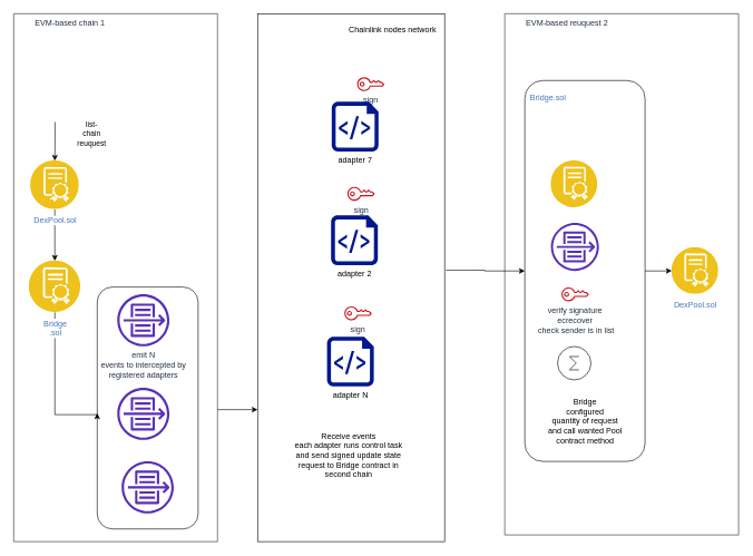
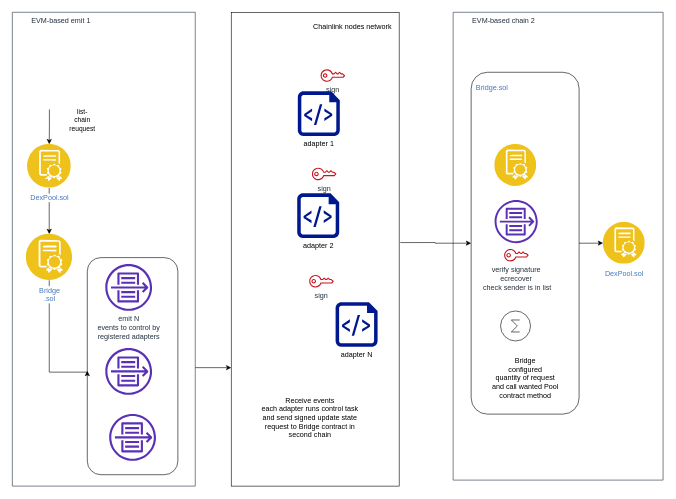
  <mxCell id="0" />
  <mxCell id="1" parent="0" />
- <mxCell id="2" value="EVM-based reuquest 2" style="points=[[0,0],[0.25,0],[0.5,0],[0.75,0],[1,0],[1,0.25],[1,0.5],[1,0.75],[1,1],[0.75,1],[0.5,1],[0.25,1],[0,1],[0,0.75],[0,0.5],[0,0.25]];outlineConnect=0;gradientColor=none;html=1;whiteSpace=wrap;fontSize=12;fontStyle=0;shape=mxgraph.aws4.group;strokeColor=#232F3E;fillColor=none;verticalAlign=top;align=left;spacingLeft=30;fontColor=#232F3E;dashed=0;labelBackgroundColor=#ffffff;" parent="1" vertex="1"><mxGeometry x="755" y="20" width="350" height="780" as="geometry" /></mxCell>
+ <mxCell id="2" value="EVM-based chain 2" style="points=[[0,0],[0.25,0],[0.5,0],[0.75,0],[1,0],[1,0.25],[1,0.5],[1,0.75],[1,1],[0.75,1],[0.5,1],[0.25,1],[0,1],[0,0.75],[0,0.5],[0,0.25]];outlineConnect=0;gradientColor=none;html=1;whiteSpace=wrap;fontSize=12;fontStyle=0;shape=mxgraph.aws4.group;strokeColor=#232F3E;fillColor=none;verticalAlign=top;align=left;spacingLeft=30;fontColor=#232F3E;dashed=0;labelBackgroundColor=#ffffff;" parent="1" vertex="1"><mxGeometry x="755" y="20" width="350" height="780" as="geometry" /></mxCell>
  <mxCell id="3" value="" style="rounded=1;whiteSpace=wrap;html=1;" vertex="1" parent="1"><mxGeometry x="785" y="120" width="180" height="570" as="geometry" /></mxCell>
  <mxCell id="4" value="" style="rounded=0;whiteSpace=wrap;html=1;" vertex="1" parent="1"><mxGeometry x="385" y="20" width="280" height="790" as="geometry" /></mxCell>
  <mxCell id="5" style="edgeStyle=orthogonalEdgeStyle;rounded=0;orthogonalLoop=1;jettySize=auto;html=1;exitX=1;exitY=0.75;exitDx=0;exitDy=0;entryX=0;entryY=0.75;entryDx=0;entryDy=0;" edge="1" parent="1" source="6" target="4"><mxGeometry relative="1" as="geometry" /></mxCell>
- <mxCell id="6" value="EVM-based chain 1" style="points=[[0,0],[0.25,0],[0.5,0],[0.75,0],[1,0],[1,0.25],[1,0.5],[1,0.75],[1,1],[0.75,1],[0.5,1],[0.25,1],[0,1],[0,0.75],[0,0.5],[0,0.25]];outlineConnect=0;gradientColor=none;html=1;whiteSpace=wrap;fontSize=12;fontStyle=0;shape=mxgraph.aws4.group;strokeColor=#232F3E;fillColor=none;verticalAlign=top;align=left;spacingLeft=30;fontColor=#232F3E;dashed=0;labelBackgroundColor=#ffffff;" parent="1" vertex="1"><mxGeometry x="20" y="20" width="305" height="790" as="geometry" /></mxCell>
+ <mxCell id="6" value="EVM-based emit 1" style="points=[[0,0],[0.25,0],[0.5,0],[0.75,0],[1,0],[1,0.25],[1,0.5],[1,0.75],[1,1],[0.75,1],[0.5,1],[0.25,1],[0,1],[0,0.75],[0,0.5],[0,0.25]];outlineConnect=0;gradientColor=none;html=1;whiteSpace=wrap;fontSize=12;fontStyle=0;shape=mxgraph.aws4.group;strokeColor=#232F3E;fillColor=none;verticalAlign=top;align=left;spacingLeft=30;fontColor=#232F3E;dashed=0;labelBackgroundColor=#ffffff;" parent="1" vertex="1"><mxGeometry x="20" y="20" width="305" height="790" as="geometry" /></mxCell>
  <mxCell id="7" value="" style="rounded=1;whiteSpace=wrap;html=1;" vertex="1" parent="1"><mxGeometry x="145" y="429" width="151" height="362" as="geometry" /></mxCell>
  <mxCell id="8" value="sign" style="outlineConnect=0;fontColor=#232F3E;gradientColor=none;fillColor=#C7131F;strokeColor=none;dashed=0;verticalLabelPosition=bottom;verticalAlign=top;align=center;html=1;fontSize=12;fontStyle=0;aspect=fixed;pointerEvents=1;shape=mxgraph.aws4.addon;labelBackgroundColor=#ffffff;" parent="1" vertex="1"><mxGeometry x="534" y="115" width="40.95" height="21" as="geometry" /></mxCell>
  <mxCell id="9" style="edgeStyle=orthogonalEdgeStyle;rounded=0;orthogonalLoop=1;jettySize=auto;html=1;entryX=0;entryY=0.522;entryDx=0;entryDy=0;entryPerimeter=0;" edge="1" parent="1" source="10" target="7"><mxGeometry relative="1" as="geometry"><Array as="points"><mxPoint x="82" y="620" /><mxPoint x="145" y="620" /></Array></mxGeometry></mxCell>
  <mxCell id="10" value="Bridge&lt;br&gt;.sol" style="aspect=fixed;perimeter=ellipsePerimeter;html=1;align=center;shadow=0;dashed=0;fontColor=#4277BB;labelBackgroundColor=#ffffff;fontSize=12;spacingTop=3;image;image=img/lib/ibm/blockchain/smart_contract.svg;" parent="1" vertex="1"><mxGeometry x="43" y="389.76" width="77.1" height="77.1" as="geometry" /></mxCell>
  <mxCell id="11" style="edgeStyle=orthogonalEdgeStyle;rounded=0;orthogonalLoop=1;jettySize=auto;html=1;entryX=0;entryY=0.5;entryDx=0;entryDy=0;exitX=1.007;exitY=0.486;exitDx=0;exitDy=0;exitPerimeter=0;" parent="1" source="4" target="3" edge="1"><mxGeometry relative="1" as="geometry" /></mxCell>
- <mxCell id="12" value="adapter 7" style="aspect=fixed;pointerEvents=1;shadow=0;dashed=0;html=1;strokeColor=none;labelPosition=center;verticalLabelPosition=bottom;verticalAlign=top;align=center;fillColor=#00188D;shape=mxgraph.azure.script_file" parent="1" vertex="1"><mxGeometry x="496" y="151.76" width="70" height="74.47" as="geometry" /></mxCell>
+ <mxCell id="12" value="adapter 1" style="aspect=fixed;pointerEvents=1;shadow=0;dashed=0;html=1;strokeColor=none;labelPosition=center;verticalLabelPosition=bottom;verticalAlign=top;align=center;fillColor=#00188D;shape=mxgraph.azure.script_file" parent="1" vertex="1"><mxGeometry x="496" y="151.76" width="70" height="74.47" as="geometry" /></mxCell>
  <mxCell id="13" style="edgeStyle=orthogonalEdgeStyle;rounded=0;orthogonalLoop=1;jettySize=auto;html=1;entryX=0.5;entryY=0;entryDx=0;entryDy=0;" edge="1" parent="1" source="14" target="10"><mxGeometry relative="1" as="geometry" /></mxCell>
  <mxCell id="14" value="DexPool.sol" style="aspect=fixed;perimeter=ellipsePerimeter;html=1;align=center;shadow=0;dashed=0;fontColor=#4277BB;labelBackgroundColor=#ffffff;fontSize=12;spacingTop=3;image;image=img/lib/ibm/blockchain/smart_contract.svg;" parent="1" vertex="1"><mxGeometry x="45" y="239.99" width="73.01" height="73.01" as="geometry" /></mxCell>
  <mxCell id="15" value="DexPool.sol" style="aspect=fixed;perimeter=ellipsePerimeter;html=1;align=center;shadow=0;dashed=0;fontColor=#4277BB;labelBackgroundColor=#ffffff;fontSize=12;spacingTop=3;image;image=img/lib/ibm/blockchain/smart_contract.svg;" parent="1" vertex="1"><mxGeometry x="1005" y="369.85" width="70" height="70" as="geometry" /></mxCell>
  <mxCell id="16" value="" style="aspect=fixed;perimeter=ellipsePerimeter;html=1;align=center;shadow=0;dashed=0;fontColor=#4277BB;labelBackgroundColor=#ffffff;fontSize=12;spacingTop=3;image;image=img/lib/ibm/blockchain/smart_contract.svg;" parent="1" vertex="1"><mxGeometry x="824" y="240" width="70" height="70" as="geometry" /></mxCell>
  <mxCell id="17" style="edgeStyle=orthogonalEdgeStyle;rounded=0;orthogonalLoop=1;jettySize=auto;html=1;entryX=0;entryY=0.5;entryDx=0;entryDy=0;exitX=1;exitY=0.5;exitDx=0;exitDy=0;" parent="1" source="3" target="15" edge="1"><mxGeometry relative="1" as="geometry"><mxPoint x="891" y="391" as="sourcePoint" /></mxGeometry></mxCell>
  <mxCell id="18" value="" style="outlineConnect=0;fontColor=#232F3E;gradientColor=none;fillColor=#5A30B5;strokeColor=none;dashed=0;verticalLabelPosition=bottom;verticalAlign=top;align=center;html=1;fontSize=12;fontStyle=0;aspect=fixed;pointerEvents=1;shape=mxgraph.aws4.flow_logs;labelBackgroundColor=#ffffff;" vertex="1" parent="1"><mxGeometry x="824" y="333" width="72" height="72" as="geometry" /></mxCell>
  <mxCell id="19" value="" style="shape=image;html=1;verticalAlign=top;verticalLabelPosition=bottom;labelBackgroundColor=#ffffff;imageAspect=0;aspect=fixed;image=https://cdn0.iconfinder.com/data/icons/blockchain-classic/256/Ethereum_Classic-128.png" parent="1" vertex="1"><mxGeometry x="20" y="23.5" width="30" height="30" as="geometry" /></mxCell>
  <mxCell id="20" value="" style="shape=image;html=1;verticalAlign=top;verticalLabelPosition=bottom;labelBackgroundColor=#ffffff;imageAspect=0;aspect=fixed;image=https://cdn0.iconfinder.com/data/icons/blockchain-classic/270/ChainLink-128.png" parent="1" vertex="1"><mxGeometry x="425.03" y="431" width="72" height="72" as="geometry" /></mxCell>
  <mxCell id="21" style="edgeStyle=orthogonalEdgeStyle;rounded=0;orthogonalLoop=1;jettySize=auto;html=1;" edge="1" parent="1" source="22" target="14"><mxGeometry relative="1" as="geometry" /></mxCell>
  <mxCell id="22" value="" style="shape=image;html=1;verticalAlign=top;verticalLabelPosition=bottom;labelBackgroundColor=#ffffff;imageAspect=0;aspect=fixed;image=https://cdn3.iconfinder.com/data/icons/logos-brands-3/24/logo_brand_brands_logos_firefox-128.png" parent="1" vertex="1"><mxGeometry x="46.5" y="111.5" width="70.5" height="70.5" as="geometry" /></mxCell>
  <mxCell id="23" value="" style="shape=image;html=1;verticalAlign=top;verticalLabelPosition=bottom;labelBackgroundColor=#ffffff;imageAspect=0;aspect=fixed;image=https://cdn0.iconfinder.com/data/icons/blockchain-classic/256/Binance_Coin-128.png" parent="1" vertex="1"><mxGeometry x="760" y="23.5" width="30" height="30" as="geometry" /></mxCell>
  <mxCell id="24" value="&lt;span style=&quot;font-size: 11px ; background-color: rgb(255 , 255 , 255)&quot;&gt;list-chain reuquest&lt;/span&gt;" style="text;html=1;strokeColor=none;fillColor=none;align=center;verticalAlign=middle;whiteSpace=wrap;rounded=0;" parent="1" vertex="1"><mxGeometry x="117" y="190.35" width="40" height="20" as="geometry" /></mxCell>
- <mxCell id="25" value="emit N&lt;br&gt;events to intercepted by&lt;br&gt;registered adapters" style="outlineConnect=0;fontColor=#232F3E;gradientColor=none;fillColor=#5A30B5;strokeColor=none;dashed=0;verticalLabelPosition=bottom;verticalAlign=top;align=center;html=1;fontSize=12;fontStyle=0;aspect=fixed;pointerEvents=1;shape=mxgraph.aws4.flow_logs;labelBackgroundColor=#ffffff;" vertex="1" parent="1"><mxGeometry x="175" y="439.76" width="78" height="78" as="geometry" /></mxCell>
+ <mxCell id="25" value="emit N&lt;br&gt;events to control by&lt;br&gt;registered adapters" style="outlineConnect=0;fontColor=#232F3E;gradientColor=none;fillColor=#5A30B5;strokeColor=none;dashed=0;verticalLabelPosition=bottom;verticalAlign=top;align=center;html=1;fontSize=12;fontStyle=0;aspect=fixed;pointerEvents=1;shape=mxgraph.aws4.flow_logs;labelBackgroundColor=#ffffff;" vertex="1" parent="1"><mxGeometry x="175" y="439.76" width="78" height="78" as="geometry" /></mxCell>
  <mxCell id="26" value="" style="outlineConnect=0;fontColor=#232F3E;gradientColor=none;fillColor=#5A30B5;strokeColor=none;dashed=0;verticalLabelPosition=bottom;verticalAlign=top;align=center;html=1;fontSize=12;fontStyle=0;aspect=fixed;pointerEvents=1;shape=mxgraph.aws4.flow_logs;labelBackgroundColor=#ffffff;" vertex="1" parent="1"><mxGeometry x="181.5" y="689.76" width="78" height="78" as="geometry" /></mxCell>
  <mxCell id="27" value="" style="outlineConnect=0;fontColor=#232F3E;gradientColor=none;fillColor=#5A30B5;strokeColor=none;dashed=0;verticalLabelPosition=bottom;verticalAlign=top;align=center;html=1;fontSize=12;fontStyle=0;aspect=fixed;pointerEvents=1;shape=mxgraph.aws4.flow_logs;labelBackgroundColor=#ffffff;" vertex="1" parent="1"><mxGeometry x="175" y="579.76" width="78" height="78" as="geometry" /></mxCell>
  <mxCell id="28" value="" style="shape=image;html=1;verticalAlign=top;verticalLabelPosition=bottom;labelBackgroundColor=#ffffff;imageAspect=0;aspect=fixed;image=https://cdn0.iconfinder.com/data/icons/blockchain-classic/270/ChainLink-128.png" vertex="1" parent="1"><mxGeometry x="443.03" y="85.5" width="72" height="72" as="geometry" /></mxCell>
  <mxCell id="29" value="" style="shape=image;html=1;verticalAlign=top;verticalLabelPosition=bottom;labelBackgroundColor=#ffffff;imageAspect=0;aspect=fixed;image=https://cdn0.iconfinder.com/data/icons/blockchain-classic/270/ChainLink-128.png" vertex="1" parent="1"><mxGeometry x="433.03" y="250" width="72" height="72" as="geometry" /></mxCell>
  <mxCell id="30" value="adapter 2" style="aspect=fixed;pointerEvents=1;shadow=0;dashed=0;html=1;strokeColor=none;labelPosition=center;verticalLabelPosition=bottom;verticalAlign=top;align=center;fillColor=#00188D;shape=mxgraph.azure.script_file" vertex="1" parent="1"><mxGeometry x="495" y="321.76" width="70" height="74.47" as="geometry" /></mxCell>
- <mxCell id="31" value="adapter N" style="aspect=fixed;pointerEvents=1;shadow=0;dashed=0;html=1;strokeColor=none;labelPosition=center;verticalLabelPosition=bottom;verticalAlign=top;align=center;fillColor=#00188D;shape=mxgraph.azure.script_file" vertex="1" parent="1"><mxGeometry x="489" y="503.26" width="70" height="74.47" as="geometry" /></mxCell>
+ <mxCell id="31" value="adapter N" style="aspect=fixed;pointerEvents=1;shadow=0;dashed=0;html=1;strokeColor=none;labelPosition=center;verticalLabelPosition=bottom;verticalAlign=top;align=center;fillColor=#00188D;shape=mxgraph.azure.script_file" vertex="1" parent="1"><mxGeometry x="559" y="503.26" width="70" height="74.47" as="geometry" /></mxCell>
  <mxCell id="32" value="sign" style="outlineConnect=0;fontColor=#232F3E;gradientColor=none;fillColor=#C7131F;strokeColor=none;dashed=0;verticalLabelPosition=bottom;verticalAlign=top;align=center;html=1;fontSize=12;fontStyle=0;aspect=fixed;pointerEvents=1;shape=mxgraph.aws4.addon;labelBackgroundColor=#ffffff;" vertex="1" parent="1"><mxGeometry x="515" y="458" width="40.95" height="21" as="geometry" /></mxCell>
  <mxCell id="33" value="sign" style="outlineConnect=0;fontColor=#232F3E;gradientColor=none;fillColor=#C7131F;strokeColor=none;dashed=0;verticalLabelPosition=bottom;verticalAlign=top;align=center;html=1;fontSize=12;fontStyle=0;aspect=fixed;pointerEvents=1;shape=mxgraph.aws4.addon;labelBackgroundColor=#ffffff;" vertex="1" parent="1"><mxGeometry x="519.5" y="279" width="40.95" height="21" as="geometry" /></mxCell>
  <mxCell id="34" value="" style="shape=image;html=1;verticalAlign=top;verticalLabelPosition=bottom;labelBackgroundColor=#ffffff;imageAspect=0;aspect=fixed;image=https://cdn0.iconfinder.com/data/icons/blockchain-classic/270/ChainLink-128.png" vertex="1" parent="1"><mxGeometry x="395" y="24.5" width="29" height="29" as="geometry" /></mxCell>
  <mxCell id="35" value="Chainlink nodes network" style="text;html=1;" vertex="1" parent="1"><mxGeometry x="520" y="30" width="140" height="30" as="geometry" /></mxCell>
- <mxCell id="36" value="Receive events&lt;br&gt;each adapter runs control task and send signed update state request to Bridge contract in second chain" style="text;html=1;strokeColor=none;fillColor=none;align=center;verticalAlign=middle;whiteSpace=wrap;rounded=0;" vertex="1" parent="1"><mxGeometry x="433" y="615" width="177" height="131" as="geometry" /></mxCell>
+ <mxCell id="36" value="Receive events&lt;br&gt;each adapter runs control task and send signed update state request to Bridge contract in second chain" style="text;html=1;strokeColor=none;fillColor=none;align=center;verticalAlign=middle;whiteSpace=wrap;rounded=0;" vertex="1" parent="1"><mxGeometry x="428" y="630" width="177" height="131" as="geometry" /></mxCell>
  <mxCell id="37" value="&lt;span style=&quot;color: rgb(66 , 119 , 187) ; white-space: nowrap ; background-color: rgb(255 , 255 , 255)&quot;&gt;Bridge.sol&lt;/span&gt;" style="text;html=1;strokeColor=none;fillColor=none;align=center;verticalAlign=middle;whiteSpace=wrap;rounded=0;" vertex="1" parent="1"><mxGeometry x="800" y="136" width="40" height="20" as="geometry" /></mxCell>
- <mxCell id="38" value="verify signature&lt;br&gt;ecrecover&lt;br&gt;&amp;nbsp;check sender is in list" style="outlineConnect=0;fontColor=#232F3E;gradientColor=none;fillColor=#C7131F;strokeColor=none;dashed=0;verticalLabelPosition=bottom;verticalAlign=top;align=center;html=1;fontSize=12;fontStyle=0;aspect=fixed;pointerEvents=1;shape=mxgraph.aws4.addon;labelBackgroundColor=#ffffff;" vertex="1" parent="1"><mxGeometry x="840" y="429.5" width="40.95" height="21" as="geometry" /></mxCell>
+ <mxCell id="38" value="verify signature&lt;br&gt;ecrecover&lt;br&gt;&amp;nbsp;check sender is in list" style="outlineConnect=0;fontColor=#232F3E;gradientColor=none;fillColor=#C7131F;strokeColor=none;dashed=0;verticalLabelPosition=bottom;verticalAlign=top;align=center;html=1;fontSize=12;fontStyle=0;aspect=fixed;pointerEvents=1;shape=mxgraph.aws4.addon;labelBackgroundColor=#ffffff;" vertex="1" parent="1"><mxGeometry x="840" y="414.5" width="40.95" height="21" as="geometry" /></mxCell>
  <mxCell id="39" value="" style="verticalLabelPosition=bottom;shadow=0;dashed=0;align=center;html=1;verticalAlign=top;shape=mxgraph.electrical.abstract.sum;" vertex="1" parent="1"><mxGeometry x="834" y="518" width="50" height="50" as="geometry" /></mxCell>
  <mxCell id="40" value="Bridge&lt;br&gt;configured&lt;br&gt;quantity of request&lt;br&gt;and call wanted Pool contract method" style="text;html=1;strokeColor=none;fillColor=none;align=center;verticalAlign=middle;whiteSpace=wrap;rounded=0;" vertex="1" parent="1"><mxGeometry x="799.5" y="595" width="151" height="70" as="geometry" /></mxCell>
